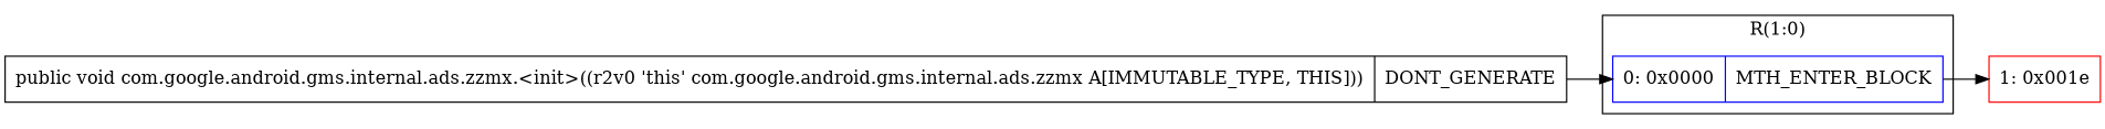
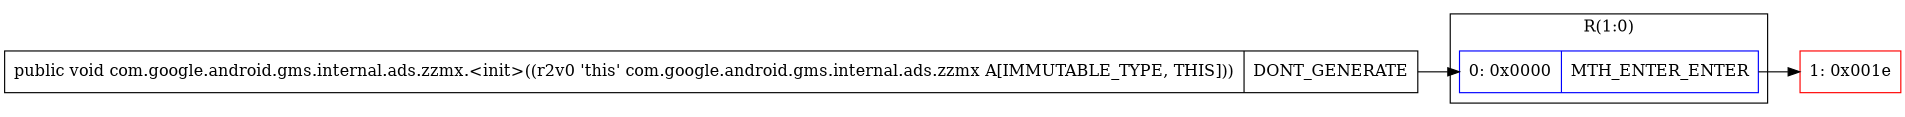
  digraph {
    rankdir=LR
    node [shape=record]
-   n1 [color=blue label="{0\:\ 0x0000|MTH_ENTER_BLOCK\l}"]
+   n1 [color=blue label="{0\:\ 0x0000|MTH_ENTER_ENTER\l}"]
    n2 [color=red label="{1\:\ 0x001e}"]
    n3 [label="{public void com.google.android.gms.internal.ads.zzmx.\<init\>((r2v0 'this' com.google.android.gms.internal.ads.zzmx A[IMMUTABLE_TYPE, THIS]))  | DONT_GENERATE\l}"]
    subgraph cluster_1 {
      label="R(1:0)"
      n1
    }
    n1 -> n2
    n3 -> n1
  }
